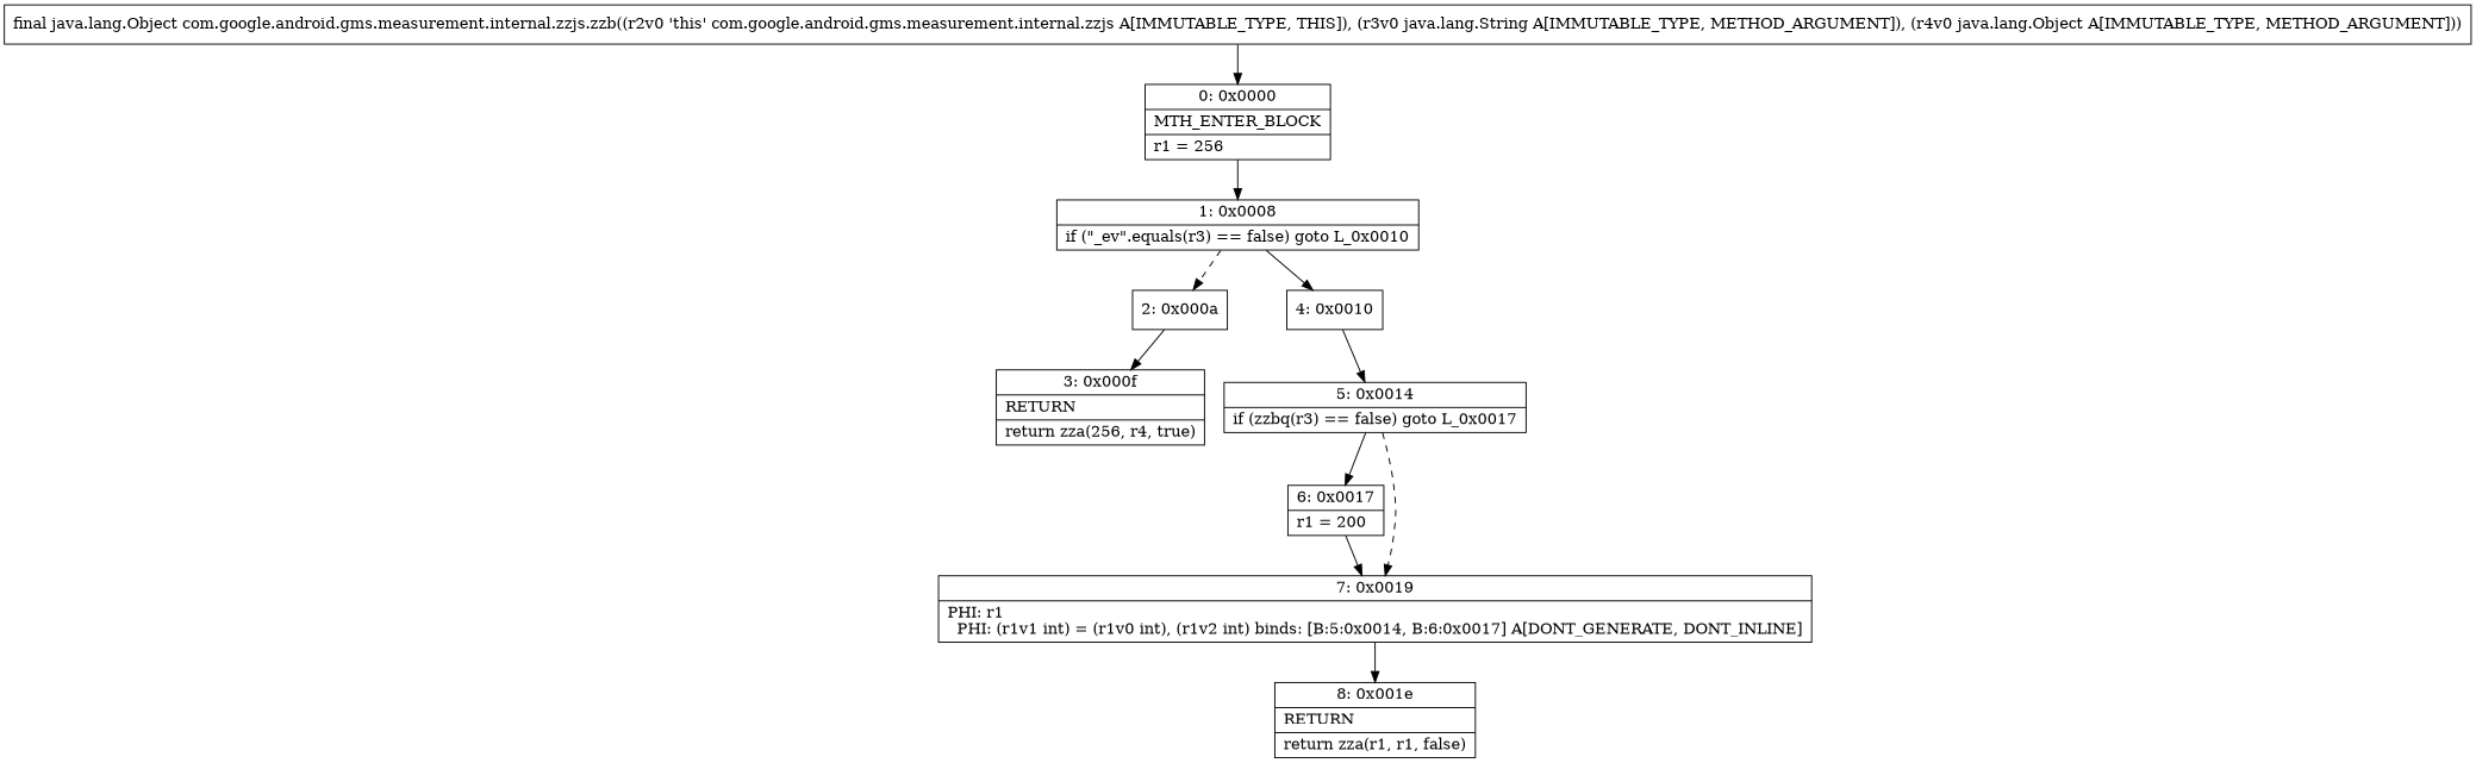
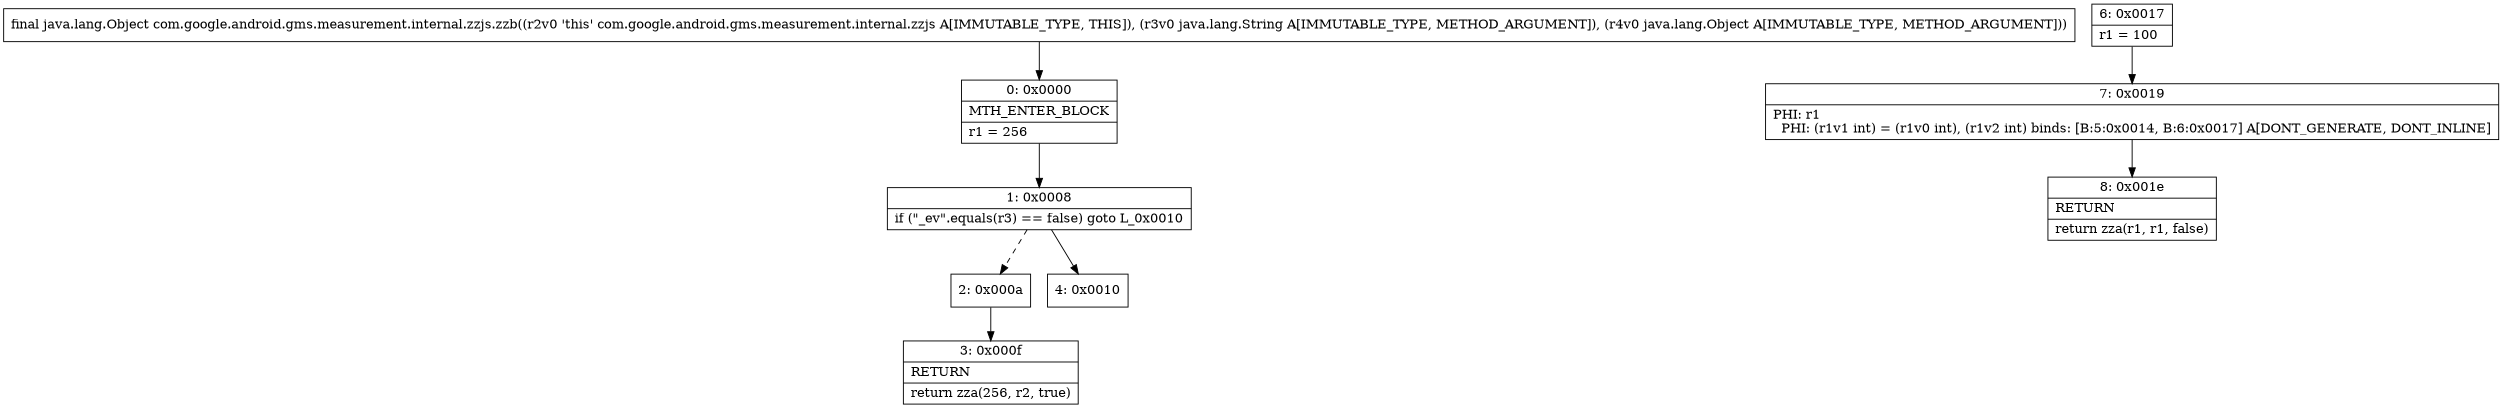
  digraph {
    node [shape=record]
    n1 [label="{0\:\ 0x0000|MTH_ENTER_BLOCK\l|r1 = 256\l}"]
    n2 [label="{1\:\ 0x0008|if (\"_ev\".equals(r3) == false) goto L_0x0010\l}"]
    n3 [label="{2\:\ 0x000a}"]
    n4 [label="{4\:\ 0x0010}"]
-   n5 [label="{3\:\ 0x000f|RETURN\l|return zza(256, r4, true)\l}"]
-   n6 [label="{5\:\ 0x0014|if (zzbq(r3) == false) goto L_0x0017\l}"]
-   n7 [label="{6\:\ 0x0017|r1 = 200\l}"]
+   n5 [label="{3\:\ 0x000f|RETURN\l|return zza(256, r2, true)\l}"]
+   n7 [label="{6\:\ 0x0017|r1 = 100\l}"]
    n8 [label="{7\:\ 0x0019|PHI: r1 \l  PHI: (r1v1 int) = (r1v0 int), (r1v2 int) binds: [B:5:0x0014, B:6:0x0017] A[DONT_GENERATE, DONT_INLINE]\l}"]
    n9 [label="{8\:\ 0x001e|RETURN\l|return zza(r1, r1, false)\l}"]
    n10 [label="{final java.lang.Object com.google.android.gms.measurement.internal.zzjs.zzb((r2v0 'this' com.google.android.gms.measurement.internal.zzjs A[IMMUTABLE_TYPE, THIS]), (r3v0 java.lang.String A[IMMUTABLE_TYPE, METHOD_ARGUMENT]), (r4v0 java.lang.Object A[IMMUTABLE_TYPE, METHOD_ARGUMENT])) }"]
    n1 -> n2
    n2 -> n3 [style=dashed]
    n2 -> n4
    n3 -> n5
-   n4 -> n6
-   n6 -> n7
-   n6 -> n8 [style=dashed]
    n7 -> n8
    n8 -> n9
    n10 -> n1
  }
